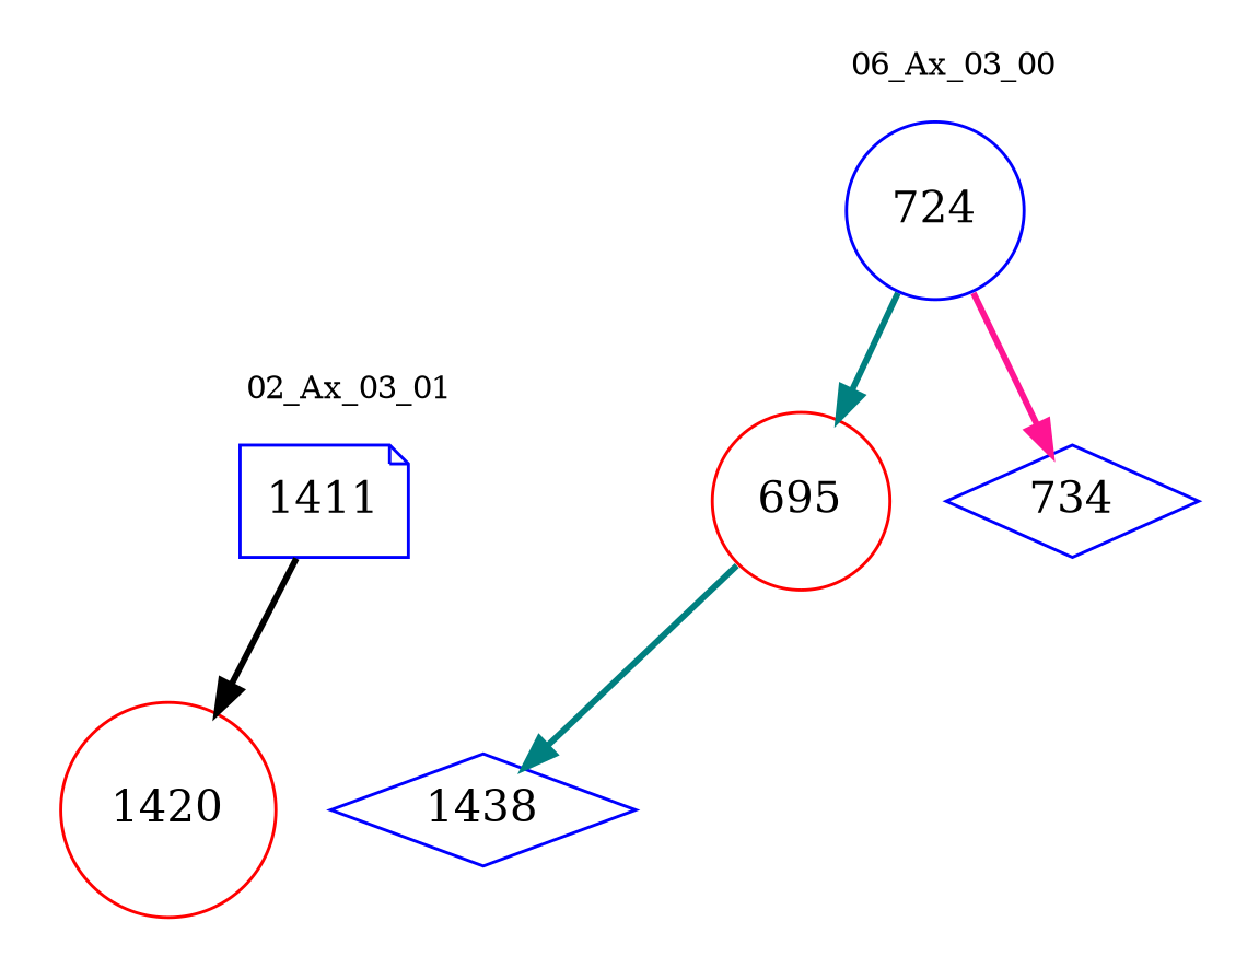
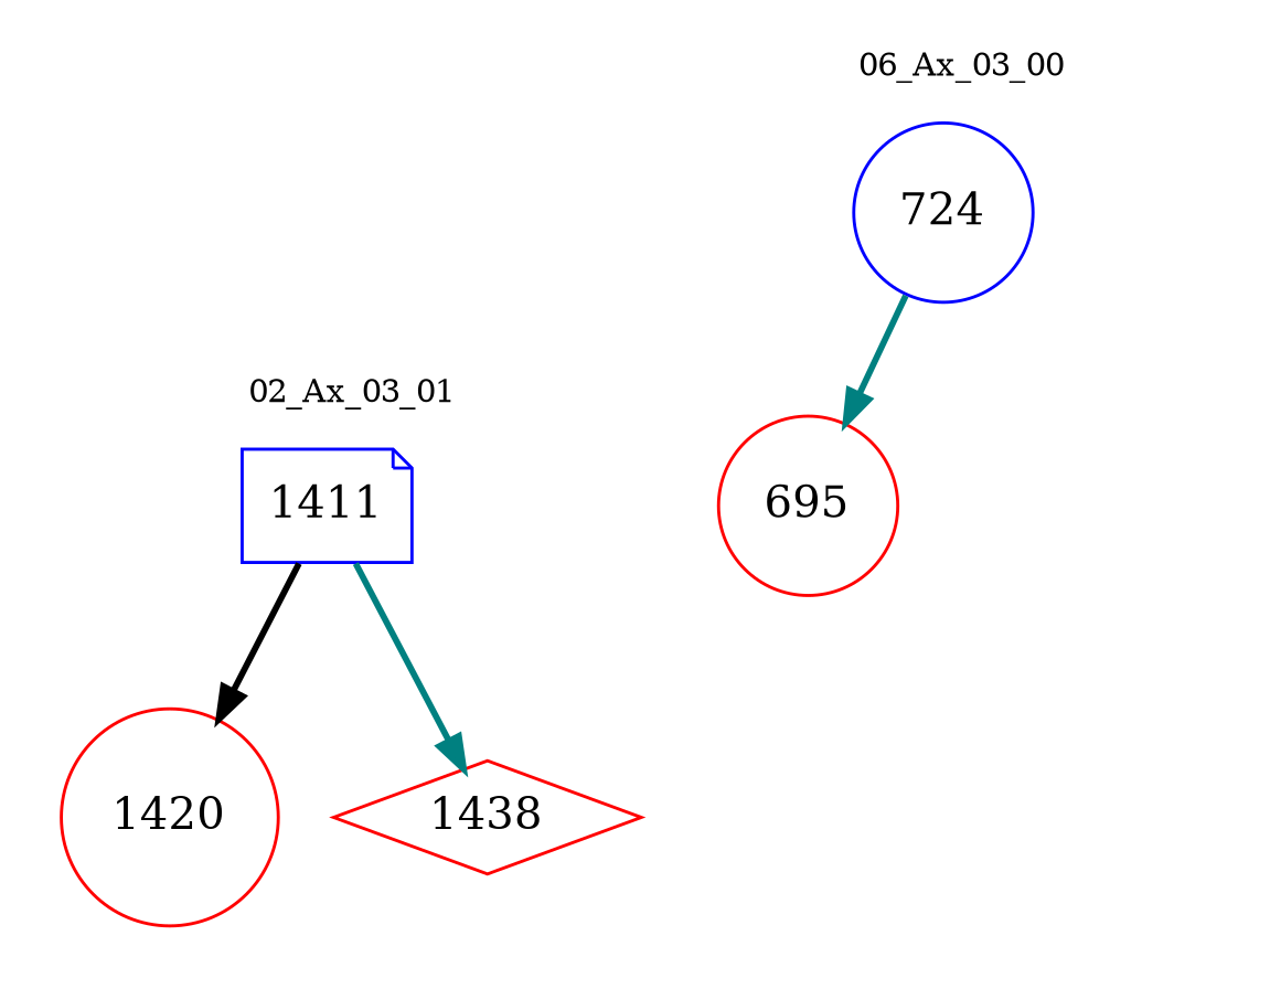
  digraph {
    node [color=blue shape=circle]
    edge [color=teal style=bold]
    n1 [label=1411 shape=note]
    n2 [color=red label=1420]
-   n3 [label=1438 shape=diamond]
+   n3 [color=red label=1438 shape=diamond]
    n4 [label=724]
    n5 [color=red label=695]
-   n6 [label=734 shape=diamond]
    subgraph cluster_1 {
      color=white
      fontsize=10
      label="02_Ax_03_01"
      n1
      n2
      n3
    }
    subgraph cluster_2 {
      color=white
      fontsize=10
      label="06_Ax_03_00"
      n4
      n5
-     n6
    }
    n1 -> n2 [color=black]
-   n5 -> n3
+   n1 -> n3
    n4 -> n5
-   n4 -> n6 [color=deeppink]
  }
